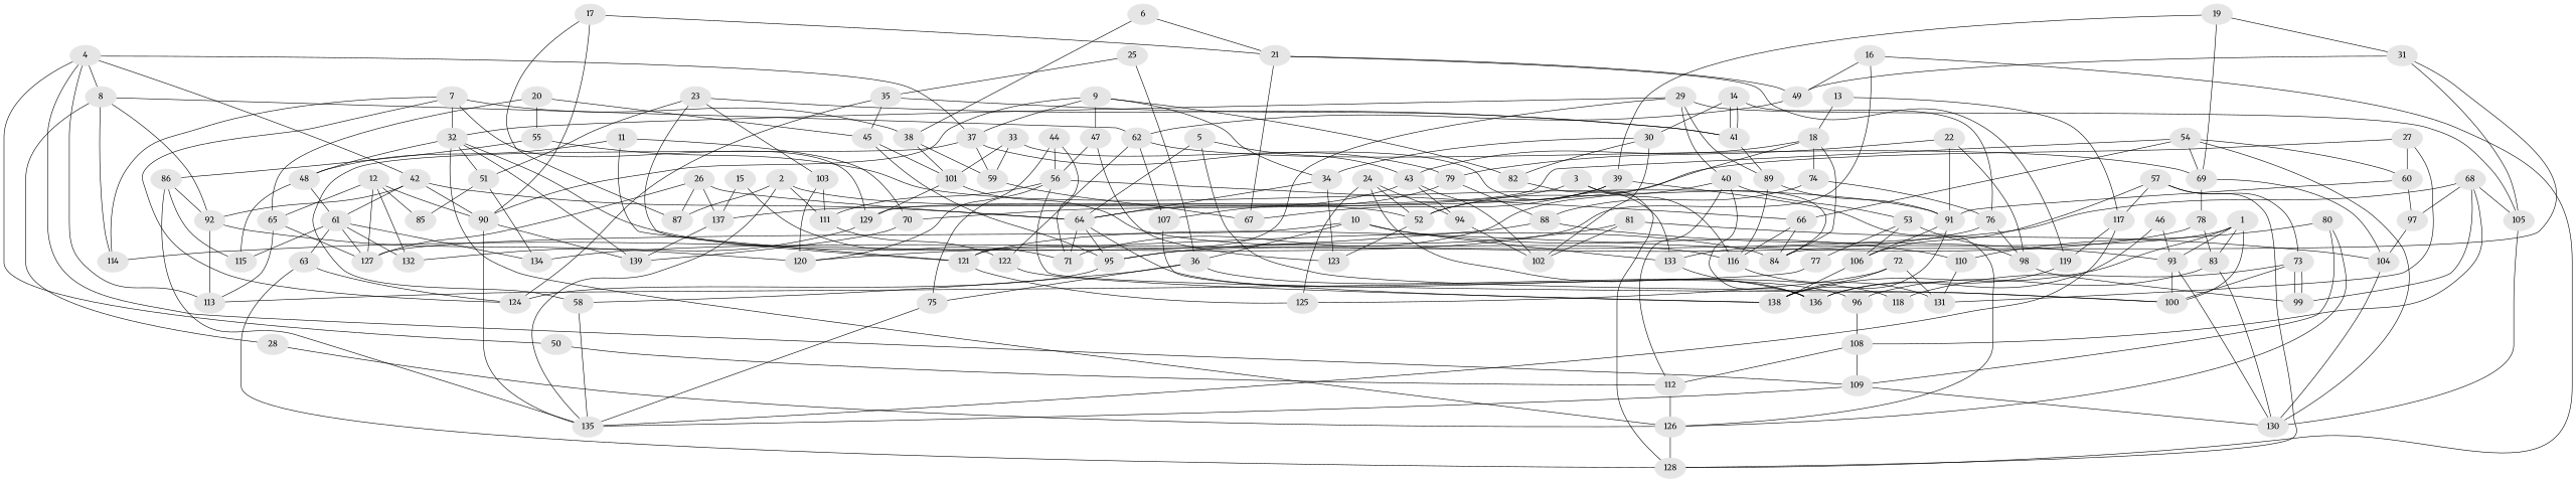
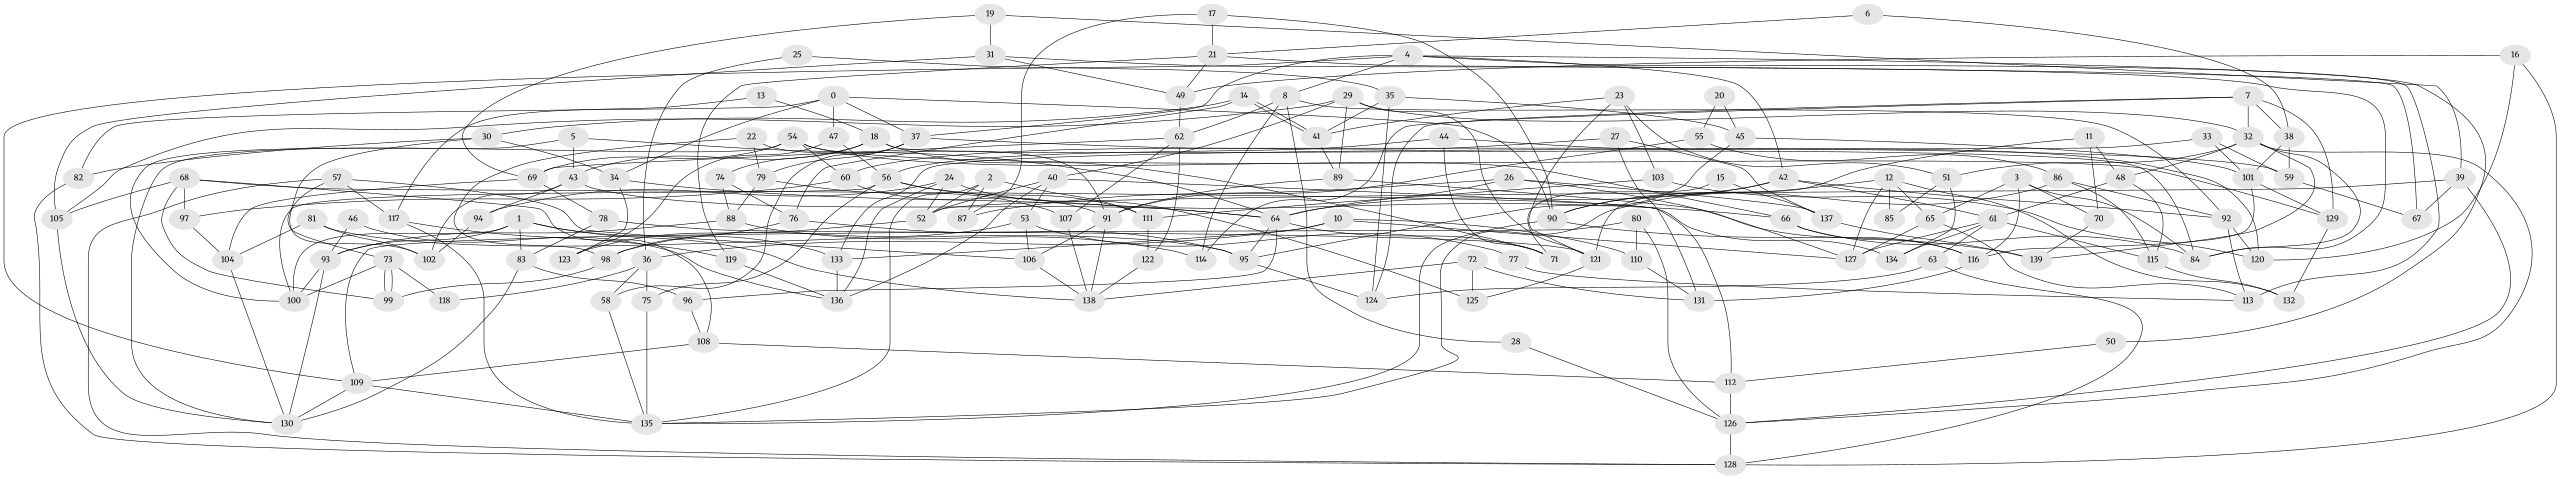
  graph {
    fontname=Merriweather
    node [color=gray90 fontname=Merriweather style=filled]
    edge [fontname=Merriweather]
    1
    83
    93
    100
    133
    138
    130
    96
    136
    2
    52
    87
    111
    135
    123
    122
    3
    70
    84
    116
    139
    131
    4
    8
    37
    42
    50
    109
    113
    114
    28
    62
    92
    79
    59
    58
    64
    90
    61
    112
    5
    43
    94
    102
    71
    95
    6
    21
    38
    49
    67
    119
    101
    7
    32
    124
    129
    48
    51
    126
    132
    69
    107
    120
-   9
+   9 [label=0]
    34
    47
    82
    56
    128
    10
    36
    110
    127
    75
    118
    11
    121
    115
    125
    12
    65
    85
    13
    18
    117
    74
    14
    30
    41
    76
    89
    98
    15
    137
    16
    17
    88
    19
    31
    39
    105
    78
    104
    20
    45
    55
    91
    86
    22
    106
    99
    23
    103
    134
    24
    25
    35
    26
    27
    60
    97
    29
    40
    53
    33
    77
    63
    44
    66
    46
    54
    57
    73
    108
    68
    72
    80
    81
    1 -- 83
    1 -- 93
    1 -- 100
    1 -- 133
    1 -- 138
    83 -- 130
    83 -- 96
    93 -- 100
    93 -- 130
    133 -- 136
    96 -- 108
    2 -- 52
    2 -- 87
    2 -- 111
    2 -- 135
    52 -- 123
    111 -- 122
    122 -- 138
    3 -- 70
    3 -- 84
    3 -- 116
    70 -- 139
    116 -- 131
    4 -- 8
    4 -- 37
    4 -- 42
    4 -- 50
    4 -- 109
    4 -- 113
    8 -- 114
    8 -- 28
    8 -- 62
    8 -- 92
    37 -- 79
    37 -- 59
    37 -- 58
    42 -- 92
    42 -- 64
    42 -- 90
    42 -- 61
    50 -- 112
    109 -- 130
    109 -- 135
    28 -- 126
    62 -- 122
    62 -- 69
    62 -- 107
    92 -- 113
    92 -- 120
    79 -- 107
    79 -- 88
    59 -- 67
    58 -- 135
    64 -- 96
    64 -- 71
    64 -- 95
    90 -- 135
    90 -- 139
    61 -- 127
    61 -- 115
    61 -- 134
    61 -- 63
    112 -- 126
    5 -- 100
    5 -- 64
    5 -- 43
    43 -- 64
    43 -- 94
    43 -- 102
    94 -- 102
    95 -- 124
    6 -- 21
    6 -- 38
    21 -- 49
    21 -- 67
    21 -- 119
    38 -- 59
    38 -- 101
    49 -- 62
    119 -- 136
    101 -- 116
    101 -- 129
    7 -- 114
    7 -- 38
    7 -- 32
    7 -- 124
    7 -- 129
    32 -- 84
    32 -- 139
    32 -- 48
    32 -- 51
    32 -- 126
    129 -- 132
    48 -- 61
    48 -- 115
    51 -- 85
    51 -- 134
    126 -- 128
    69 -- 78
    69 -- 104
    107 -- 138
    9 -- 37
    9 -- 90
    9 -- 34
    9 -- 47
    9 -- 82
    34 -- 123
    34 -- 64
    47 -- 123
    47 -- 56
    82 -- 128
    56 -- 100
    56 -- 111
    56 -- 75
    56 -- 66
    10 -- 133
    10 -- 36
    10 -- 110
    10 -- 127
    36 -- 58
    36 -- 75
    36 -- 118
    110 -- 131
    75 -- 135
    11 -- 70
    11 -- 48
    11 -- 121
    121 -- 125
-   61 -- 132
+   115 -- 132
    12 -- 90
    12 -- 132
    12 -- 127
    12 -- 65
    12 -- 85
    65 -- 113
    65 -- 127
    13 -- 18
    13 -- 117
    18 -- 84
    18 -- 43
    18 -- 71
    18 -- 74
    117 -- 135
    117 -- 119
    74 -- 76
    74 -- 88
    14 -- 30
    14 -- 41
    14 -- 41
    14 -- 76
    30 -- 102
    30 -- 34
    30 -- 82
    41 -- 89
    76 -- 95
    76 -- 98
    89 -- 116
    89 -- 91
    98 -- 99
    15 -- 71
    15 -- 137
    137 -- 139
    16 -- 49
    16 -- 120
    16 -- 128
    17 -- 87
    17 -- 90
    17 -- 21
    88 -- 93
    88 -- 114
    19 -- 69
    19 -- 31
    19 -- 39
    31 -- 84
    31 -- 49
    31 -- 105
    39 -- 52
    39 -- 67
    39 -- 126
    105 -- 130
    78 -- 83
    78 -- 121
    104 -- 130
-   20 -- 65
+   3 -- 65
    20 -- 45
    20 -- 55
    45 -- 95
    45 -- 101
    55 -- 91
    55 -- 86
    91 -- 138
    91 -- 106
    86 -- 135
    86 -- 92
    86 -- 115
    22 -- 79
    22 -- 98
    22 -- 91
    106 -- 138
    23 -- 51
    23 -- 121
    23 -- 41
    23 -- 103
    103 -- 111
    103 -- 120
    24 -- 136
    24 -- 52
    24 -- 94
    24 -- 125
    25 -- 36
    25 -- 35
    35 -- 124
    35 -- 41
    35 -- 45
    26 -- 87
    26 -- 64
    26 -- 127
    26 -- 137
    27 -- 131
    27 -- 137
    27 -- 60
    60 -- 91
    60 -- 97
    97 -- 104
    29 -- 32
    29 -- 121
    29 -- 89
    29 -- 105
    29 -- 40
    40 -- 136
    40 -- 52
    40 -- 112
    40 -- 53
    53 -- 98
    53 -- 106
    53 -- 77
    33 -- 133
    33 -- 59
    33 -- 101
    77 -- 113
    63 -- 124
    63 -- 128
    44 -- 71
    44 -- 120
    44 -- 56
    66 -- 84
    66 -- 116
    46 -- 93
    46 -- 136
    54 -- 130
    54 -- 129
    54 -- 69
    54 -- 60
    54 -- 66
    57 -- 128
    57 -- 117
    57 -- 106
    57 -- 73
    73 -- 100
    73 -- 118
    73 -- 99
    73 -- 99
    108 -- 109
    108 -- 112
    68 -- 105
    68 -- 99
    68 -- 134
    68 -- 97
    68 -- 108
    72 -- 138
    72 -- 131
    72 -- 125
    80 -- 109
    80 -- 126
    80 -- 110
    81 -- 102
    81 -- 95
    81 -- 104
  }
